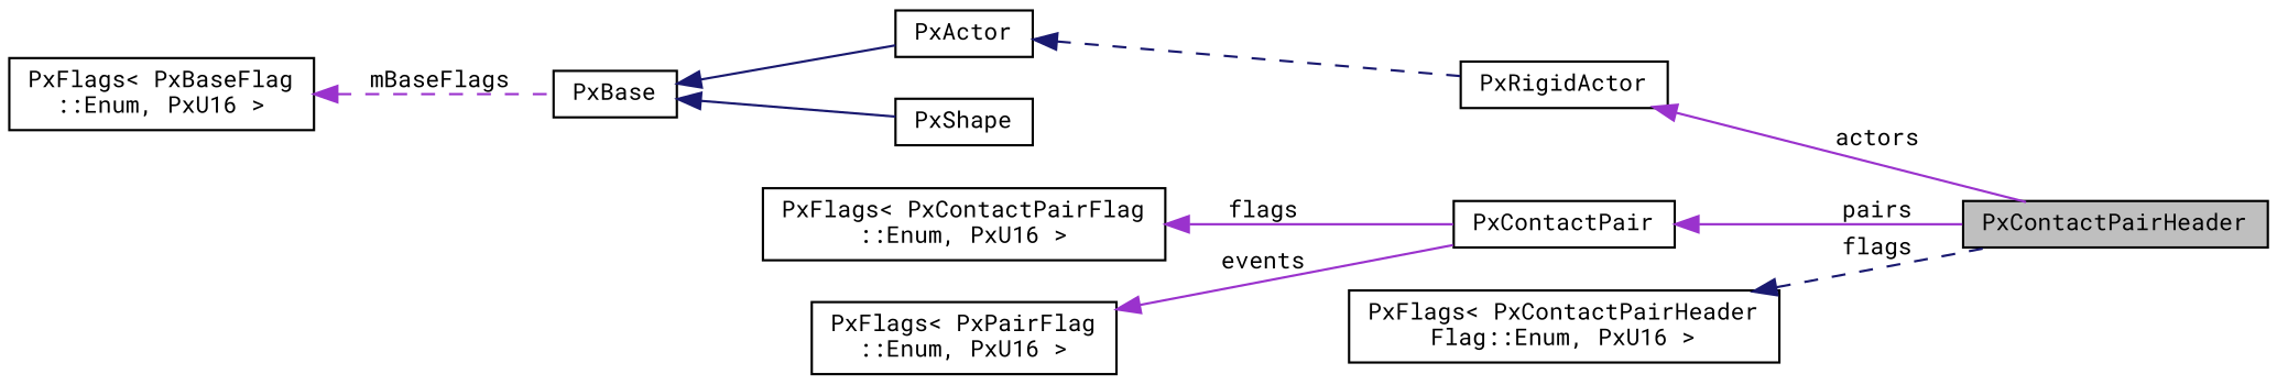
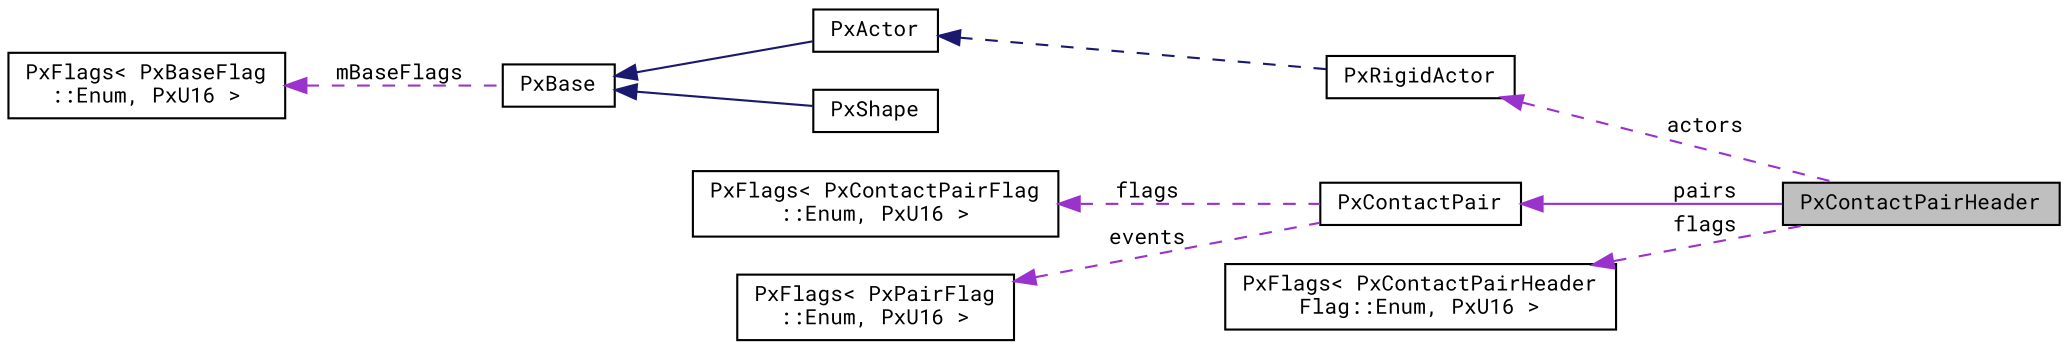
  digraph {
    fontname="Roboto Mono"
    rankdir=LR
    node [color=black fillcolor=white fontname="Roboto Mono" fontsize=10 shape=record style=filled]
    edge [color=darkorchid3 dir=back fontname="Roboto Mono" fontsize=10 labelfontname=Helvetica labelfontsize=10 style=dashed]
    n1 [fillcolor=grey75 fontcolor=black height=0.2 label=PxContactPairHeader width=0.4]
    n2 [height=0.2 label=PxRigidActor width=0.4]
    n3 [height=0.2 label=PxActor width=0.4]
    n4 [height=0.2 label=PxBase width=0.4]
    n5 [height=0.2 label=PxShape width=0.4]
    n6 [height=0.2 label="PxFlags\< PxBaseFlag\l::Enum, PxU16 \>" width=0.4]
    n7 [height=0.2 label=PxContactPair width=0.4]
    n8 [height=0.2 label="PxFlags\< PxContactPairFlag\l::Enum, PxU16 \>" width=0.4]
    n9 [height=0.2 label="PxFlags\< PxPairFlag\l::Enum, PxU16 \>" width=0.4]
    n10 [height=0.2 label="PxFlags\< PxContactPairHeader\lFlag::Enum, PxU16 \>" width=0.4]
-   n2 -> n1 [label=" actors" style=solid]
+   n2 -> n1 [label=" actors"]
    n3 -> n2 [color=midnightblue]
    n4 -> n3 [color=midnightblue style=solid]
    n4 -> n5 [color=midnightblue style=solid]
    n6 -> n4 [label=" mBaseFlags"]
    n7 -> n1 [label=" pairs" style=solid]
-   n8 -> n7 [label=" flags" style=solid]
-   n9 -> n7 [label=" events" style=solid]
-   n10 -> n1 [color=midnightblue label=" flags"]
+   n8 -> n7 [label=" flags"]
+   n9 -> n7 [label=" events"]
+   n10 -> n1 [label=" flags"]
  }
